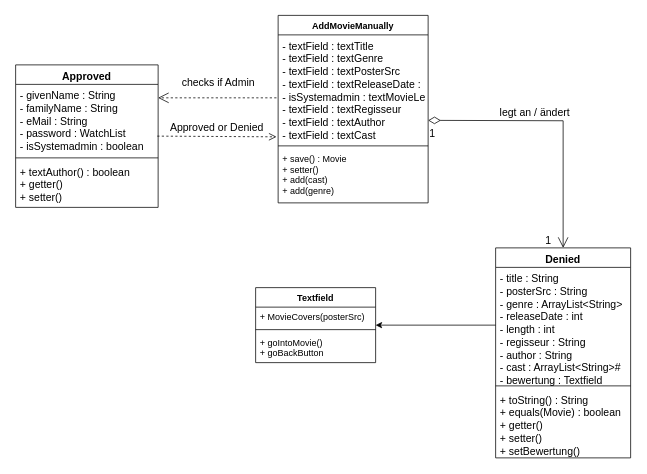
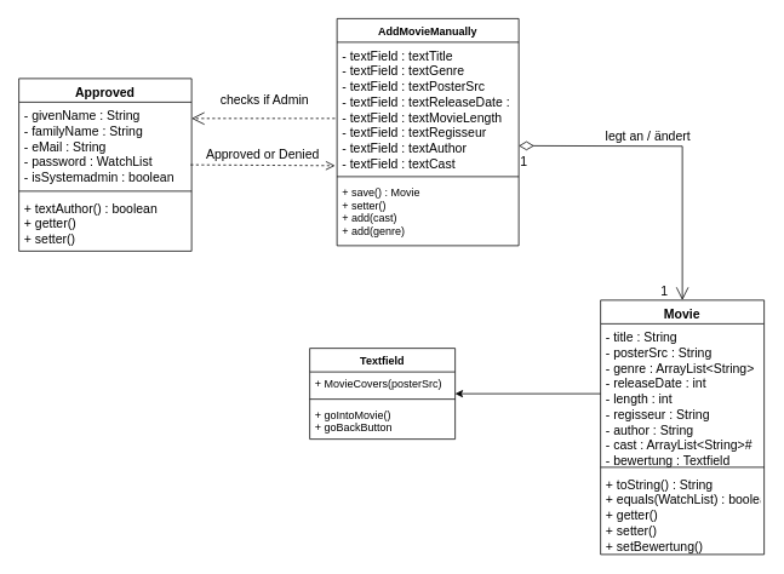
  <mxCell id="0" />
  <mxCell id="1" parent="0" />
  <mxCell id="2" value="AddMovieManually" style="swimlane;fontStyle=1;align=center;verticalAlign=top;childLayout=stackLayout;horizontal=1;startSize=26;horizontalStack=0;resizeParent=1;resizeParentMax=0;resizeLast=0;collapsible=1;marginBottom=0;" parent="1" vertex="1"><mxGeometry x="370" y="20" width="200" height="250" as="geometry" /></mxCell>
- <mxCell id="3" value="- textField : textTitle &#10;- textField : textGenre&#10;- textField : textPosterSrc&#10;- textField : textReleaseDate : &#10;- isSystemadmin : textMovieLength&#10;- textField : textRegisseur&#10;- textField : textAuthor&#10;- textField : textCast" style="text;strokeColor=none;fillColor=none;align=left;verticalAlign=top;spacingLeft=4;spacingRight=4;overflow=hidden;rotatable=0;points=[[0,0.5],[1,0.5]];portConstraint=eastwest;fontSize=14;" parent="2" vertex="1"><mxGeometry y="26" width="200" height="144" as="geometry" /></mxCell>
+ <mxCell id="3" value="- textField : textTitle &#10;- textField : textGenre&#10;- textField : textPosterSrc&#10;- textField : textReleaseDate : &#10;- textField : textMovieLength&#10;- textField : textRegisseur&#10;- textField : textAuthor&#10;- textField : textCast" style="text;strokeColor=none;fillColor=none;align=left;verticalAlign=top;spacingLeft=4;spacingRight=4;overflow=hidden;rotatable=0;points=[[0,0.5],[1,0.5]];portConstraint=eastwest;fontSize=14;" parent="2" vertex="1"><mxGeometry y="26" width="200" height="144" as="geometry" /></mxCell>
  <mxCell id="4" value="" style="line;strokeWidth=1;fillColor=none;align=left;verticalAlign=middle;spacingTop=-1;spacingLeft=3;spacingRight=3;rotatable=0;labelPosition=right;points=[];portConstraint=eastwest;" parent="2" vertex="1"><mxGeometry y="170" width="200" height="8" as="geometry" /></mxCell>
  <mxCell id="5" value="+ save() : Movie&#10;+ setter() &#10;+ add(cast)&#10;+ add(genre)&#10;&#10;&#10;&#10;" style="text;strokeColor=none;fillColor=none;align=left;verticalAlign=top;spacingLeft=4;spacingRight=4;overflow=hidden;rotatable=0;points=[[0,0.5],[1,0.5]];portConstraint=eastwest;" parent="2" vertex="1"><mxGeometry y="178" width="200" height="72" as="geometry" /></mxCell>
- <mxCell id="6" value="Denied" style="swimlane;fontStyle=1;align=center;verticalAlign=top;childLayout=stackLayout;horizontal=1;startSize=26;horizontalStack=0;resizeParent=1;resizeParentMax=0;resizeLast=0;collapsible=1;marginBottom=0;fontSize=14;" parent="1" vertex="1"><mxGeometry x="660" y="330" width="180" height="280" as="geometry" /></mxCell>
+ <mxCell id="6" value="Movie" style="swimlane;fontStyle=1;align=center;verticalAlign=top;childLayout=stackLayout;horizontal=1;startSize=26;horizontalStack=0;resizeParent=1;resizeParentMax=0;resizeLast=0;collapsible=1;marginBottom=0;fontSize=14;" parent="1" vertex="1"><mxGeometry x="660" y="330" width="180" height="280" as="geometry" /></mxCell>
  <mxCell id="7" value="- title : String&#10;- posterSrc : String&#10;- genre : ArrayList&lt;String&gt;&#10;- releaseDate : int&#10;- length : int&#10;- regisseur : String&#10;- author : String&#10;- cast : ArrayList&lt;String&gt;#&#10;- bewertung : Textfield&#10; &#10;&#10;&#10;" style="text;strokeColor=none;fillColor=none;align=left;verticalAlign=top;spacingLeft=4;spacingRight=4;overflow=hidden;rotatable=0;points=[[0,0.5],[1,0.5]];portConstraint=eastwest;fontSize=14;" parent="6" vertex="1"><mxGeometry y="26" width="180" height="154" as="geometry" /></mxCell>
  <mxCell id="8" value="" style="line;strokeWidth=1;fillColor=none;align=left;verticalAlign=middle;spacingTop=-1;spacingLeft=3;spacingRight=3;rotatable=0;labelPosition=right;points=[];portConstraint=eastwest;fontSize=14;" parent="6" vertex="1"><mxGeometry y="180" width="180" height="8" as="geometry" /></mxCell>
- <mxCell id="9" value="+ toString() : String&#10;+ equals(Movie) : boolean&#10;+ getter()&#10;+ setter()&#10;+ setBewertung()&#10;&#10;" style="text;strokeColor=none;fillColor=none;align=left;verticalAlign=top;spacingLeft=4;spacingRight=4;overflow=hidden;rotatable=0;points=[[0,0.5],[1,0.5]];portConstraint=eastwest;fontSize=14;" parent="6" vertex="1"><mxGeometry y="188" width="180" height="92" as="geometry" /></mxCell>
+ <mxCell id="9" value="+ toString() : String&#10;+ equals(WatchList) : boolean&#10;+ getter()&#10;+ setter()&#10;+ setBewertung()&#10;&#10;" style="text;strokeColor=none;fillColor=none;align=left;verticalAlign=top;spacingLeft=4;spacingRight=4;overflow=hidden;rotatable=0;points=[[0,0.5],[1,0.5]];portConstraint=eastwest;fontSize=14;" parent="6" vertex="1"><mxGeometry y="188" width="180" height="92" as="geometry" /></mxCell>
  <mxCell id="10" value="&lt;div&gt;legt an / ändert&lt;/div&gt;" style="endArrow=open;html=1;endSize=12;startArrow=diamondThin;startSize=14;startFill=0;edgeStyle=orthogonalEdgeStyle;rounded=0;fontSize=14;entryX=0.5;entryY=0;entryDx=0;entryDy=0;" parent="1" target="6" edge="1"><mxGeometry x="-0.189" y="10" relative="1" as="geometry"><mxPoint x="570" y="160" as="sourcePoint" /><mxPoint x="710" y="160" as="targetPoint" /><mxPoint as="offset" /></mxGeometry></mxCell>
  <mxCell id="11" value="1" style="edgeLabel;resizable=0;html=1;align=left;verticalAlign=top;fontSize=14;" parent="10" connectable="0" vertex="1"><mxGeometry x="-1" relative="1" as="geometry"><mxPoint y="3" as="offset" /></mxGeometry></mxCell>
  <mxCell id="12" value="Approved" style="swimlane;fontStyle=1;align=center;verticalAlign=top;childLayout=stackLayout;horizontal=1;startSize=26;horizontalStack=0;resizeParent=1;resizeParentMax=0;resizeLast=0;collapsible=1;marginBottom=0;fontSize=14;" parent="1" vertex="1"><mxGeometry x="20" y="86" width="190" height="190" as="geometry" /></mxCell>
  <mxCell id="13" value="- givenName : String&#10;- familyName : String&#10;- eMail : String&#10;- password : WatchList&#10;- isSystemadmin : boolean&#10;" style="text;strokeColor=none;fillColor=none;align=left;verticalAlign=top;spacingLeft=4;spacingRight=4;overflow=hidden;rotatable=0;points=[[0,0.5],[1,0.5]];portConstraint=eastwest;fontSize=14;" parent="12" vertex="1"><mxGeometry y="26" width="190" height="94" as="geometry" /></mxCell>
  <mxCell id="14" value="" style="line;strokeWidth=1;fillColor=none;align=left;verticalAlign=middle;spacingTop=-1;spacingLeft=3;spacingRight=3;rotatable=0;labelPosition=right;points=[];portConstraint=eastwest;fontSize=14;" parent="12" vertex="1"><mxGeometry y="120" width="190" height="8" as="geometry" /></mxCell>
  <mxCell id="15" value="+ textAuthor() : boolean&#10;+ getter()&#10;+ setter()&#10;" style="text;strokeColor=none;fillColor=none;align=left;verticalAlign=top;spacingLeft=4;spacingRight=4;overflow=hidden;rotatable=0;points=[[0,0.5],[1,0.5]];portConstraint=eastwest;fontSize=14;" parent="12" vertex="1"><mxGeometry y="128" width="190" height="62" as="geometry" /></mxCell>
  <mxCell id="16" value="checks if Admin" style="endArrow=open;endSize=12;dashed=1;html=1;rounded=0;fontSize=14;exitX=-0.011;exitY=0.583;exitDx=0;exitDy=0;exitPerimeter=0;entryX=1;entryY=0.191;entryDx=0;entryDy=0;entryPerimeter=0;" parent="1" source="3" target="13" edge="1"><mxGeometry x="-0.014" y="-20" width="160" relative="1" as="geometry"><mxPoint x="450" y="310" as="sourcePoint" /><mxPoint x="610" y="310" as="targetPoint" /><mxPoint as="offset" /></mxGeometry></mxCell>
  <mxCell id="17" value="Approved or Denied" style="html=1;verticalAlign=bottom;endArrow=open;dashed=1;endSize=8;rounded=0;fontSize=14;exitX=0.994;exitY=0.734;exitDx=0;exitDy=0;exitPerimeter=0;entryX=-0.011;entryY=0.944;entryDx=0;entryDy=0;entryPerimeter=0;" parent="1" source="13" target="3" edge="1"><mxGeometry relative="1" as="geometry"><mxPoint x="570" y="310" as="sourcePoint" /><mxPoint x="360" y="180" as="targetPoint" /></mxGeometry></mxCell>
  <mxCell id="18" value="1" style="text;html=1;align=center;verticalAlign=middle;resizable=0;points=[];autosize=1;strokeColor=none;fillColor=none;fontSize=14;" parent="1" vertex="1"><mxGeometry x="720" y="310" width="20" height="20" as="geometry" /></mxCell>
  <mxCell id="19" value="Textfield" style="swimlane;fontStyle=1;align=center;verticalAlign=top;childLayout=stackLayout;horizontal=1;startSize=26;horizontalStack=0;resizeParent=1;resizeParentMax=0;resizeLast=0;collapsible=1;marginBottom=0;" vertex="1" parent="1"><mxGeometry x="340" y="383" width="160" height="100" as="geometry" /></mxCell>
  <mxCell id="20" value="+ MovieCovers(posterSrc)" style="text;strokeColor=none;fillColor=none;align=left;verticalAlign=top;spacingLeft=4;spacingRight=4;overflow=hidden;rotatable=0;points=[[0,0.5],[1,0.5]];portConstraint=eastwest;" vertex="1" parent="19"><mxGeometry y="26" width="160" height="26" as="geometry" /></mxCell>
  <mxCell id="21" value="" style="line;strokeWidth=1;fillColor=none;align=left;verticalAlign=middle;spacingTop=-1;spacingLeft=3;spacingRight=3;rotatable=0;labelPosition=right;points=[];portConstraint=eastwest;" vertex="1" parent="19"><mxGeometry y="52" width="160" height="8" as="geometry" /></mxCell>
  <mxCell id="22" value="+ goIntoMovie()&#10;+ goBackButton&#10;" style="text;strokeColor=none;fillColor=none;align=left;verticalAlign=top;spacingLeft=4;spacingRight=4;overflow=hidden;rotatable=0;points=[[0,0.5],[1,0.5]];portConstraint=eastwest;" vertex="1" parent="19"><mxGeometry y="60" width="160" height="40" as="geometry" /></mxCell>
  <mxCell id="23" style="edgeStyle=orthogonalEdgeStyle;rounded=0;orthogonalLoop=1;jettySize=auto;html=1;exitX=0;exitY=0.5;exitDx=0;exitDy=0;entryX=1;entryY=0.5;entryDx=0;entryDy=0;" edge="1" parent="1" source="7" target="19"><mxGeometry relative="1" as="geometry" /></mxCell>
